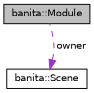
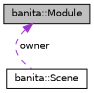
  digraph {
    node [color=black fontname=Helvetica fontsize=10 shape=record style=filled]
    n1 [fillcolor=grey75 fontcolor=black height=0.2 label="banita::Module" width=0.4]
    n2 [fillcolor=white height=0.2 label="banita::Scene" width=0.4]
-   n2 -> n1 [color=darkorchid3 dir=back fontname=Helvetica fontsize=10 label=" owner" labelfontname=Helvetica labelfontsize=10 style=dashed]
+   n1 -> n2 [color=darkorchid3 dir=back fontname=Helvetica fontsize=10 label=" owner" labelfontname=Helvetica labelfontsize=10 style=dashed]
  }
